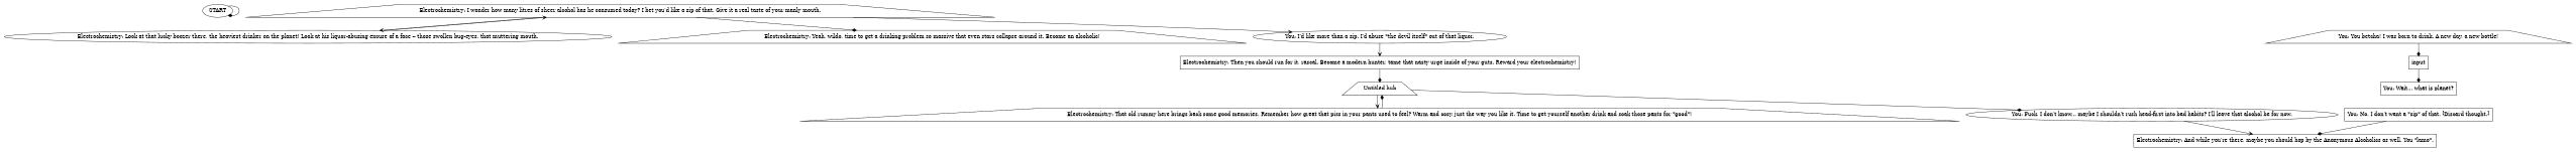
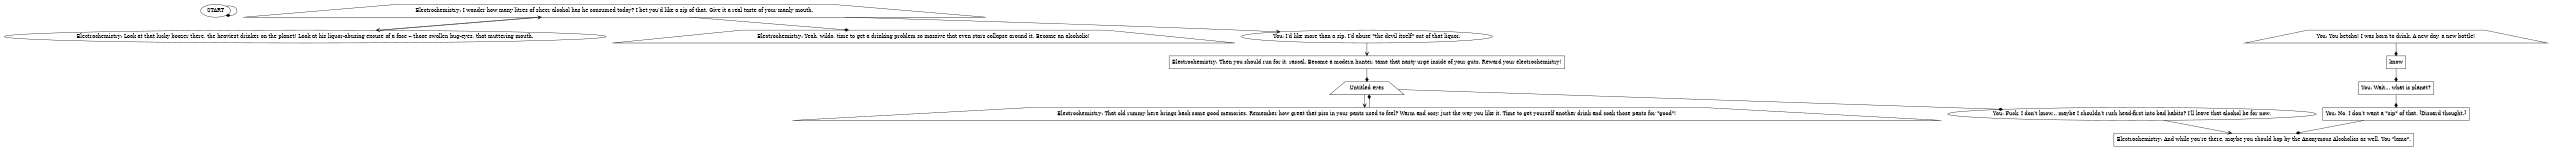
  digraph {
    node [shape=box]
    edge [arrowhead=diamond]
    n1 [label=START shape=ellipse]
-   n2 [label=input]
+   n2 [label=know]
    n3 [label="You: Wait... what is planet?"]
    n4 [label="You: No, I don't want a *sip* of that. [Discard thought.]"]
    n5 [label="Electrochemistry: Yeah, wildo, time to get a drinking problem so massive that even stars collapse around it. Become an alcoholic!" shape=trapezium]
    n6 [label="Electrochemistry: And while you're there, maybe you should hop by the Anonymous Alcoholics as well. You *lamo*."]
    n7 [label="Electrochemistry: Look at that lucky boozer there, the heaviest drinker on the planet! Look at his liquor-abusing excuse of a face -- those swollen bug-eyes, that muttering mouth." shape=ellipse]
    n8 [label="Electrochemistry: I wonder how many litres of sheer alcohol has he consumed today? I bet you'd like a sip of that. Give it a real taste of your manly mouth." shape=trapezium]
    n9 [label="You: I'd like more than a sip. I'd abuse *the devil itself* out of that liquor." shape=ellipse]
    n10 [label="Electrochemistry: That old rummy here brings back some good memories. Remember how great that piss in your pants used to feel? Warm and cosy, just the way you like it. Time to get yourself another drink and soak those pants for *good*!" shape=trapezium]
-   n11 [label="Untitled hub" shape=trapezium]
+   n11 [label="Untitled eyes" shape=trapezium]
    n12 [label="You: Fuck, I don't know... maybe I shouldn't rush head-first into bad habits? I'll leave that alcohol be for now." shape=ellipse]
    n13 [label="You: You betcha! I was born to drink. A new day, a new bottle!" shape=trapezium]
    n14 [label="Electrochemistry: Then you should run for it, rascal. Become a modern hunter, tame that nasty urge inside of your guts. Reward your electrochemistry!"]
    n1 -> n1
    n2 -> n3
+   n3 -> n4
    n4 -> n6
    n7 -> n8 [arrowhead=vee]
    n8 -> n5
    n8 -> n7 [arrowhead=vee]
    n8 -> n9 [arrowhead=vee]
    n9 -> n14 [arrowhead=vee]
    n10 -> n11
    n11 -> n10 [arrowhead=vee]
    n11 -> n12
    n12 -> n6 [arrowhead=vee]
    n13 -> n2
    n14 -> n11
  }
